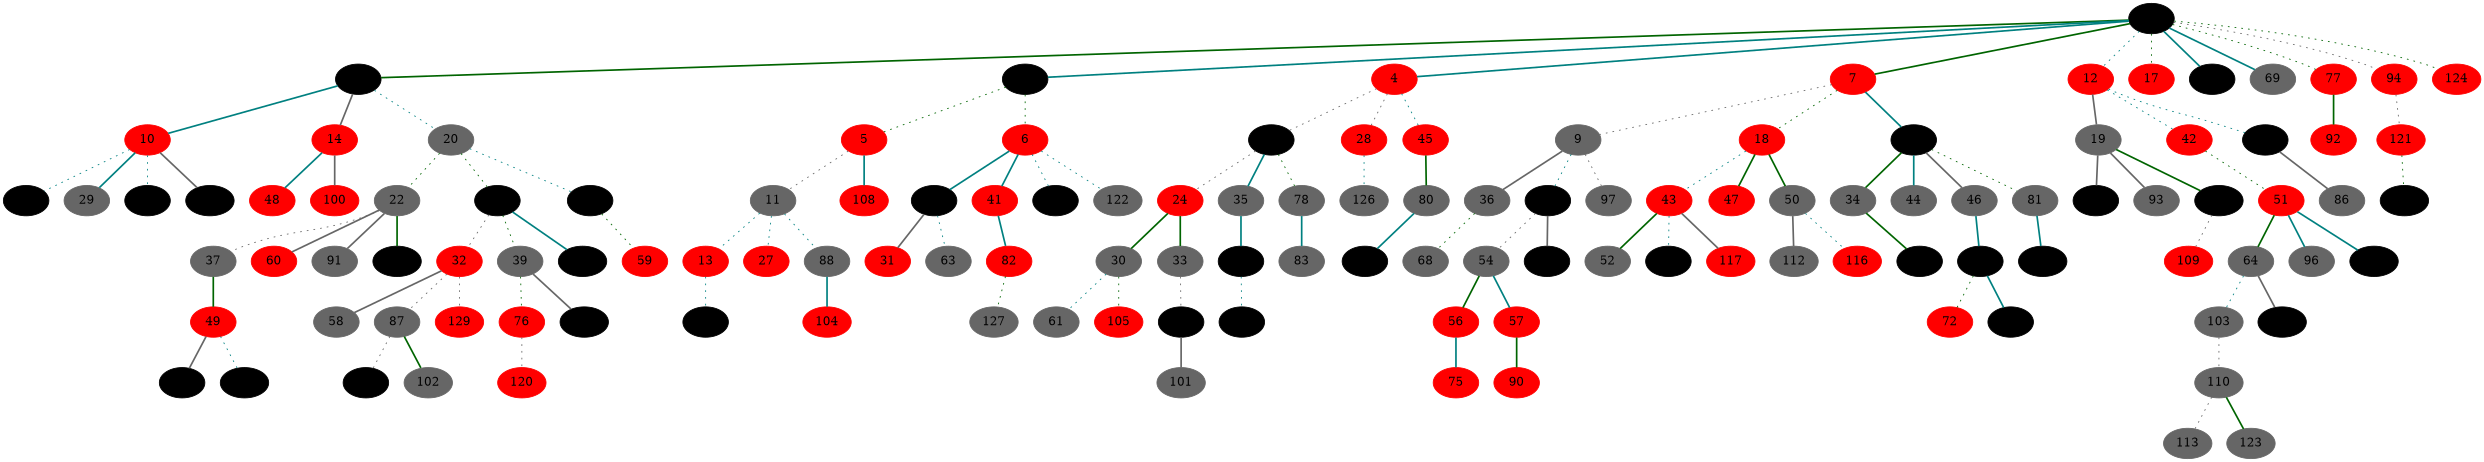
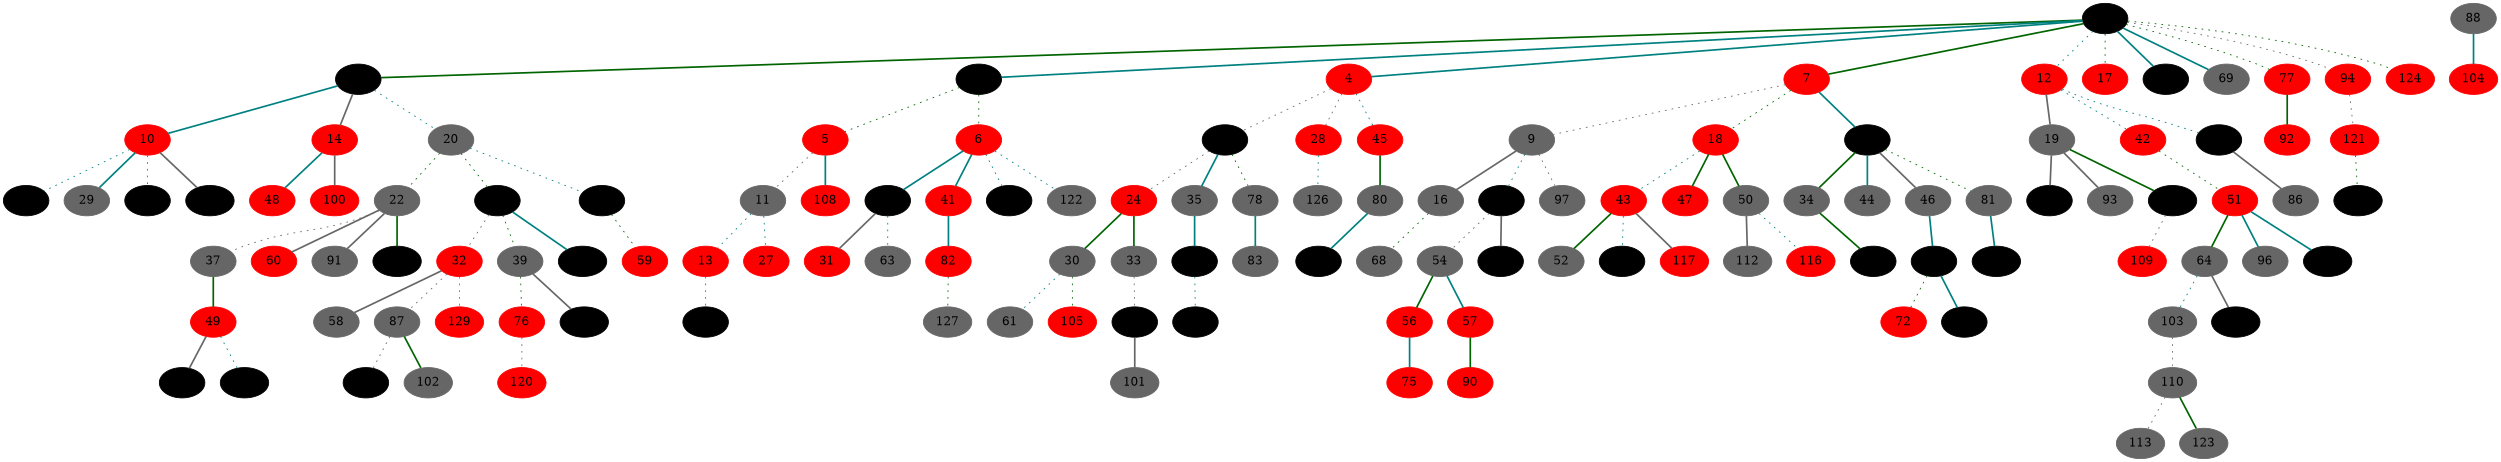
  graph {
    node [color=red style=filled]
    edge [color=teal style=bold]
    1 [color=black]
    2 [color=black]
    3 [color=black]
    4
    7
    12
    17
    62 [color=black]
    69 [color=gray40]
    77
    94
    124
    10
    14
    20 [color=gray40]
    5
    6
    15 [color=black]
    28
    45
    9 [color=gray40]
    18
    21 [color=black]
    19 [color=gray40]
    42
    67 [color=black]
    92
    121
    26 [color=black]
    29 [color=gray40]
    98 [color=black]
    119 [color=black]
    48
    100
    22 [color=gray40]
    25 [color=black]
    40 [color=black]
    11 [color=gray40]
    108
    8 [color=black]
    41
    79 [color=black]
    122 [color=gray40]
    24
    35 [color=gray40]
    78 [color=gray40]
    126 [color=gray40]
    80 [color=gray40]
    13
    27
    88 [color=gray40]
    31
    63 [color=gray40]
    82
-   16 [color=gray40 label=36]
+   16 [color=gray40]
    23 [color=black]
    97 [color=gray40]
    43
    47
    50 [color=gray40]
    34 [color=gray40]
    44 [color=gray40]
    46 [color=gray40]
    81 [color=gray40]
    68 [color=gray40]
    54 [color=gray40]
    95 [color=black]
    70 [color=black]
    104
    66 [color=black]
    93 [color=gray40]
    106 [color=black]
    51
    86 [color=gray40]
    30 [color=gray40]
    33 [color=gray40]
    38 [color=black]
    83 [color=gray40]
    52 [color=gray40]
    74 [color=black]
    117
    112 [color=gray40]
    116
    109
    37 [color=gray40]
    60
    91 [color=gray40]
    125 [color=black]
    32
    39 [color=gray40]
    114 [color=black]
    59
    71 [color=black]
    53 [color=black]
    111 [color=black]
    49
    56
    57
    61 [color=gray40]
    105
    55 [color=black]
    58 [color=gray40]
    87 [color=gray40]
    129
    76
    118 [color=black]
    89 [color=black]
    102 [color=gray40]
    101 [color=gray40]
    73 [color=black]
    65 [color=black]
    107 [color=black]
    120
    127 [color=gray40]
    64 [color=gray40]
    96 [color=gray40]
    128 [color=black]
    84 [color=black]
    72
    99 [color=black]
    103 [color=gray40]
    115 [color=black]
    75
    90
    110 [color=gray40]
    130 [color=black]
    113 [color=gray40]
    123 [color=gray40]
    1 -- 2 [color=darkgreen]
    1 -- 3
    1 -- 4
    1 -- 7 [color=darkgreen]
    1 -- 12 [style=dotted]
    1 -- 17 [color=darkgreen style=dotted]
    1 -- 62
    1 -- 69
    1 -- 77 [color=darkgreen style=dotted]
    1 -- 94 [color=gray40 style=dotted]
    1 -- 124 [color=darkgreen style=dotted]
    2 -- 10
    2 -- 14 [color=gray40]
    2 -- 20 [style=dotted]
    3 -- 5 [color=darkgreen style=dotted]
    3 -- 6 [color=darkgreen style=dotted]
    4 -- 15 [color=gray40 style=dotted]
    4 -- 28 [color=gray40 style=dotted]
    4 -- 45 [style=dotted]
    7 -- 9 [color=gray40 style=dotted]
    7 -- 18 [color=darkgreen style=dotted]
    7 -- 21
    12 -- 19 [color=gray40]
    12 -- 42 [style=dotted]
    12 -- 67 [style=dotted]
    77 -- 92 [color=darkgreen]
    94 -- 121 [color=gray40 style=dotted]
    10 -- 26 [style=dotted]
    10 -- 29
    10 -- 98 [style=dotted]
    10 -- 119 [color=gray40]
    14 -- 48
    14 -- 100 [color=gray40]
    20 -- 22 [color=darkgreen style=dotted]
    20 -- 25 [color=darkgreen style=dotted]
    20 -- 40 [style=dotted]
    5 -- 11 [color=gray40 style=dotted]
    5 -- 108
    6 -- 8
    6 -- 41
    6 -- 79 [style=dotted]
    6 -- 122 [style=dotted]
    15 -- 24 [color=gray40 style=dotted]
    15 -- 35
    15 -- 78 [color=darkgreen style=dotted]
    28 -- 126 [style=dotted]
    45 -- 80 [color=darkgreen]
    9 -- 16 [color=gray40]
    9 -- 23 [style=dotted]
    9 -- 97 [color=gray40 style=dotted]
    18 -- 43 [style=dotted]
    18 -- 47 [color=darkgreen]
    18 -- 50 [color=darkgreen]
    21 -- 34 [color=darkgreen]
    21 -- 44
    21 -- 46 [color=gray40]
    21 -- 81 [color=darkgreen style=dotted]
    19 -- 66 [color=gray40]
    19 -- 93 [color=gray40]
    19 -- 106 [color=darkgreen]
    42 -- 51 [color=darkgreen style=dotted]
    67 -- 86 [color=gray40]
    121 -- 130 [color=darkgreen style=dotted]
    22 -- 37 [color=gray40 style=dotted]
    22 -- 60 [color=gray40]
    22 -- 91 [color=gray40]
    22 -- 125 [color=darkgreen]
    25 -- 32 [color=gray40 style=dotted]
    25 -- 39 [color=darkgreen style=dotted]
    25 -- 114
    40 -- 59 [color=darkgreen style=dotted]
    11 -- 13 [style=dotted]
    11 -- 27 [style=dotted]
-   11 -- 88 [style=dotted]
    8 -- 31 [color=gray40]
    8 -- 63 [style=dotted]
    41 -- 82
    24 -- 30 [color=darkgreen]
    24 -- 33 [color=darkgreen]
    35 -- 38
    78 -- 83
    80 -- 84
    13 -- 70 [style=dotted]
    88 -- 104
    82 -- 127 [color=darkgreen style=dotted]
    16 -- 68 [color=darkgreen style=dotted]
    23 -- 54 [color=gray40 style=dotted]
    23 -- 95 [color=gray40]
    43 -- 52 [color=darkgreen]
    43 -- 74 [style=dotted]
    43 -- 117 [color=gray40]
    50 -- 112 [color=gray40]
    50 -- 116 [style=dotted]
    34 -- 71 [color=darkgreen]
    46 -- 53
    81 -- 111
    54 -- 56 [color=darkgreen]
    54 -- 57
    106 -- 109 [color=gray40 style=dotted]
    51 -- 64 [color=darkgreen]
    51 -- 96
    51 -- 128
    30 -- 61 [style=dotted]
    30 -- 105 [color=darkgreen style=dotted]
    33 -- 55 [color=gray40 style=dotted]
    38 -- 73 [style=dotted]
    37 -- 49 [color=darkgreen]
    32 -- 58 [color=gray40]
    32 -- 87 [color=gray40 style=dotted]
    32 -- 129 [color=gray40 style=dotted]
    39 -- 76 [color=darkgreen style=dotted]
    39 -- 118 [color=gray40]
    53 -- 72 [color=darkgreen style=dotted]
    53 -- 99
    49 -- 65 [color=gray40]
    49 -- 107 [style=dotted]
    56 -- 75
    57 -- 90 [color=darkgreen]
    55 -- 101 [color=gray40]
    87 -- 89 [color=gray40 style=dotted]
    87 -- 102 [color=darkgreen]
    76 -- 120 [color=gray40 style=dotted]
    64 -- 103 [style=dotted]
    64 -- 115 [color=gray40]
    103 -- 110 [color=gray40 style=dotted]
    110 -- 113 [color=gray40 style=dotted]
    110 -- 123 [color=darkgreen]
  }
